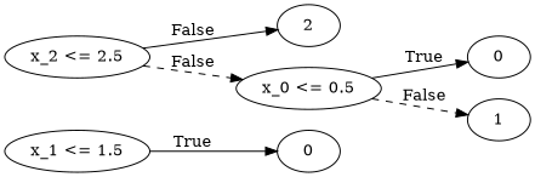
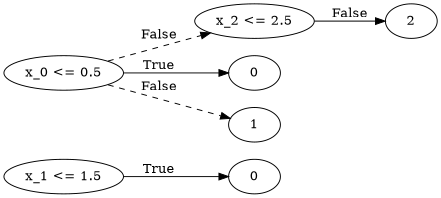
  digraph {
    rankdir=LR
    n1 [label="x_1 <= 1.5"]
    n2 [label=0]
    n3 [label="x_2 <= 2.5"]
    n4 [label=2]
    n5 [label="x_0 <= 0.5"]
    n6 [label=0]
    n7 [label=1]
    n1 -> n2 [label=True]
    n3 -> n4 [label=False]
-   n3 -> n5 [label=False style=dashed]
+   n5 -> n3 [label=False style=dashed]
    n5 -> n6 [label=True]
    n5 -> n7 [label=False style=dashed]
  }
